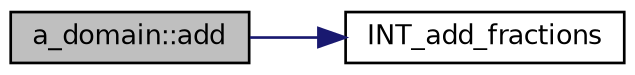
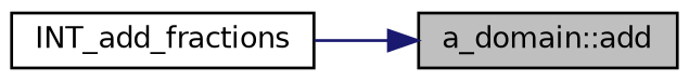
  digraph {
    rankdir=LR
    node [color=black fontname=Helvetica fontsize=10 shape=record style=filled]
    n1 [fillcolor=grey75 fontcolor=black height=0.2 label="a_domain::add" width=0.4]
    n2 [fillcolor=white height=0.2 label=INT_add_fractions width=0.4]
-   n1 -> n2 [color=midnightblue fontname=Helvetica fontsize=10 labelfontname=Helvetica labelfontsize=10 style=solid]
+   n2 -> n1 [color=midnightblue fontname=Helvetica fontsize=10 labelfontname=Helvetica labelfontsize=10 style=solid]
  }
